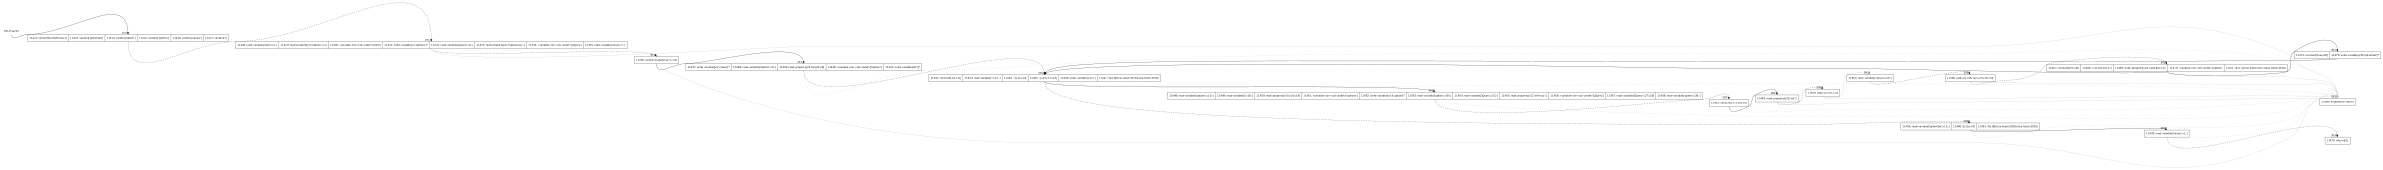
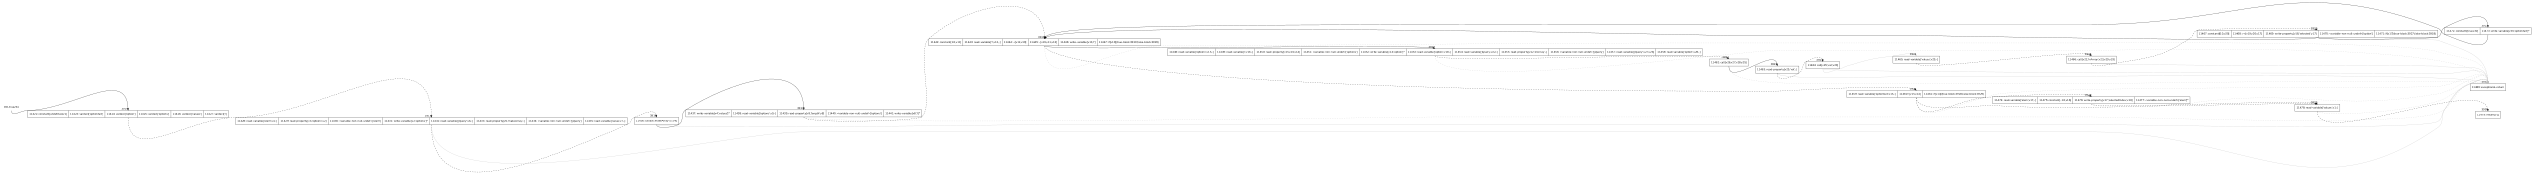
  digraph {
    fontname=Nunito
    rankdir=LR
    node [fontname=Nunito shape=record]
    edge [fontname=Nunito headport=n style=dashed tailport=s]
    n1 [label=BB_true261 shape=none]
    n2 [label="{11422: constant[undefined,v1]|11423: vardecl['optionSet']|11424: vardecl['option']|11425: vardecl['options']|11426: vardecl['values']|11427: vardecl['i']}"]
    n3 [label="{11428: read-variable['elem',v3,-]|11429: read-property[v3,'options',v2]|11430: \<variable-non-null-undef\>['elem']|11431: write-variable[v2,'options']*|11432: read-variable['jQuery',v6,-]|11433: read-property[v6,'makeArray',-]|11434: \<variable-non-null-undef\>['jQuery']|11435: read-variable['value',v7,-]}"]
    n4 [label="{11436: call[v6,'makeArray',v7,v4]}"]
    n5 [label="{11480: exceptional-return}"]
    n6 [label="{11437: write-variable[v4,'values']*|11438: read-variable['options',v9,-]|11439: read-property[v9,'length',v8]|11440: \<variable-non-null-undef\>['options']|11441: write-variable[v8,'i']*}"]
    n7 [label="{11442: constant[1.0,v11]|11443: read-variable['i',v12,-]|11444: +[v12,v10]|11445: -[v10,v11,v13]|11446: write-variable[v13,'i']|11447: if[v10](true-block:3919,false-block:3920)}"]
    n8 [label="{11448: read-variable['options',v15,-]|11449: read-variable['i',v16,-]|11450: read-property[v15,v16,v14]|11451: \<variable-non-null-undef\>['options']|11452: write-variable[v14,'option']*|11453: read-variable['option',v18,-]|11454: read-variable['jQuery',v22,-]|11455: read-property[v22,'inArray',-]|11456: \<variable-non-null-undef\>['jQuery']|11457: read-variable['jQuery',v27,v26]|11458: read-variable['option',v28,-]}"]
    n9 [label="{11459: read-variable['optionSet',v15,-]|11460: ![v15,v14]|11461: if[v14](true-block:3928,false-block:3929)}"]
    n10 [label="{11462: call[v26,v27,v28,v25]}"]
+   n11 [label="{11474: read-variable['elem',v17,-]|11475: constant[-1.0,v16]|11476: write-property[v17,'selectedIndex',v16]|11477: \<variable-non-null-undef\>['elem']*}"]
    n12 [label="{11478: read-variable['values',v1,-]}"]
    n13 [label="{11463: read-property[v25,'val',-]}"]
    n14 [label="{11479: return[v1]}"]
    n15 [label="{11464: call[v25,'val',v23]}"]
    n16 [label="{11465: read-variable['values',v29,-]}"]
    n17 [label="{11466: call[v22,'inArray',v23,v29,v19]}"]
    n18 [label="{11467: constant[0.0,v20]|11468: \>=[v19,v20,v17]|11469: write-property[v18,'selected',v17]|11470: \<variable-non-null-undef\>['option']|11471: if[v17](true-block:3927,false-block:3918)}"]
    n19 [label="{11472: constant[true,v30]|11473: write-variable[v30,'optionSet']*}"]
    n1 -> n2 [headlabel="    3914" style=solid]
    n2 -> n3 [headlabel="      3915"]
    n3 -> n4 [headlabel="      3916"]
    n3 -> n5 [color=gray headlabel="      3931" style=solid]
    n4 -> n5 [color=gray style=solid]
    n4 -> n6 [headlabel="      3917" style=solid]
    n6 -> n5 [color=gray]
    n6 -> n7 [headlabel="      3918"]
    n7 -> n5 [color=gray]
    n7 -> n8 [headlabel="      3919" style=solid]
    n7 -> n9 [headlabel="      3920"]
    n8 -> n5 [color=gray]
    n8 -> n10 [headlabel="      3921"]
    n9 -> n5 [color=gray]
-   n9 -> n12 [headlabel="      3929" style=solid]
+   n9 -> n11 [headlabel="      3928"]
+   n9 -> n12 [headlabel="      3929"]
    n10 -> n5 [color=gray]
    n10 -> n13 [headlabel="      3922" style=solid]
+   n11 -> n5 [color=gray]
+   n11 -> n12
    n12 -> n5 [color=gray]
    n12 -> n14 [headlabel="      3930"]
    n13 -> n5 [color=gray style=solid]
    n13 -> n15 [headlabel="      3923"]
    n15 -> n5 [color=gray style=solid]
    n15 -> n16 [color=gray headlabel="      3924" style=solid]
    n16 -> n17 [headlabel="      3925"]
    n17 -> n5 [color=gray style=solid]
    n17 -> n18 [headlabel="      3926"]
    n18 -> n5 [color=gray style=solid]
    n18 -> n7 [style=solid]
    n18 -> n19 [headlabel="      3927" style=solid]
    n19 -> n7 [style=solid]
  }
